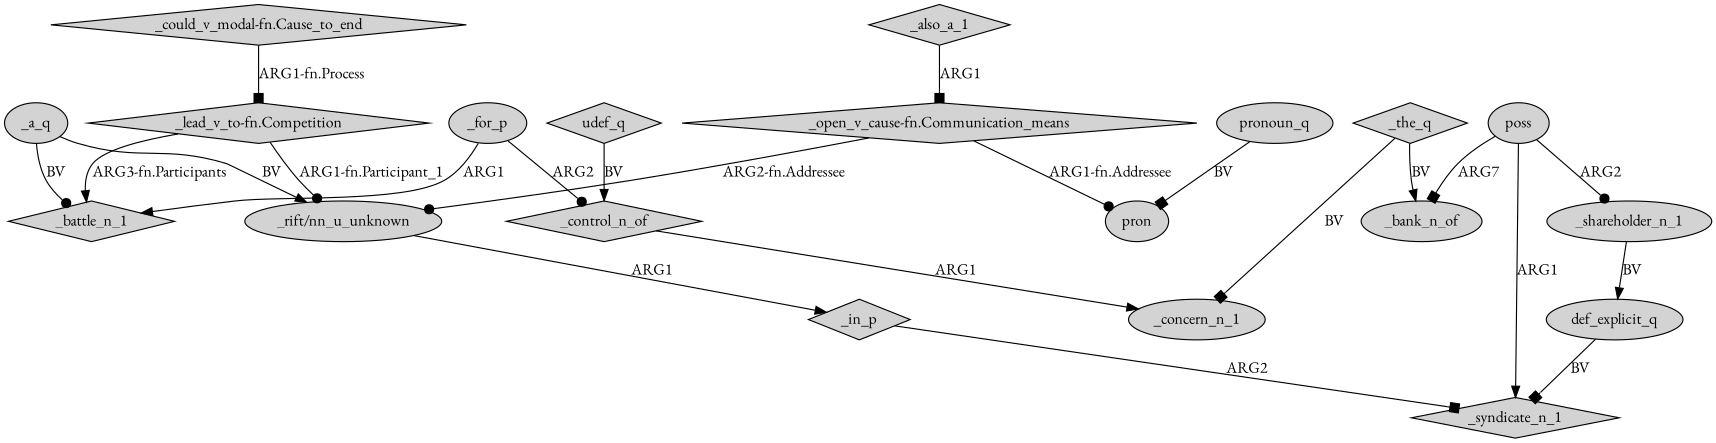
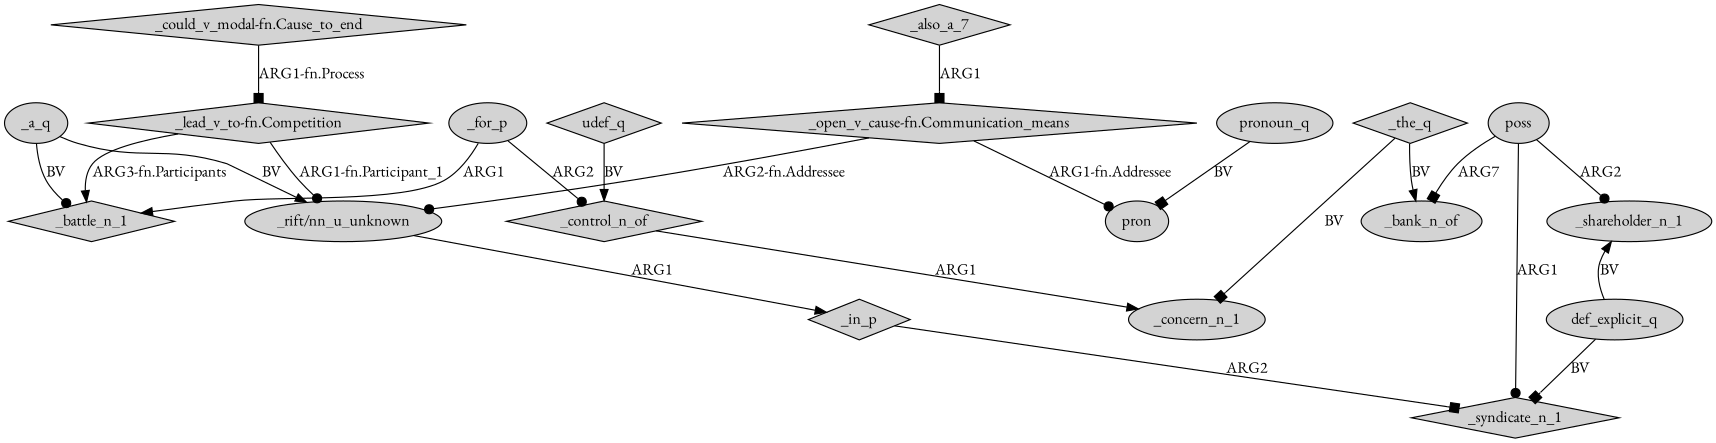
  digraph {
    fontname="EB Garamond"
    node [fontname="EB Garamond" shape=diamond style=filled]
    edge [arrowhead=normal fontname="EB Garamond"]
    _battle_n_1
    _for_p [shape=ellipse]
    _control_n_of
    _concern_n_1 [shape=ellipse]
    _in_p
    _syndicate_n_1
    "_rift/nn_u_unknown" [shape=ellipse]
    udef_q
    _the_q
    _bank_n_of [shape=ellipse]
    "_open_v_cause-fn.Communication_means"
    pron [shape=ellipse]
    poss [shape=ellipse]
    _shareholder_n_1 [shape=ellipse]
    _a_q [shape=ellipse]
    "_lead_v_to-fn.Competition"
    pronoun_q [shape=ellipse]
    def_explicit_q [shape=ellipse]
    "_could_v_modal-fn.Cause_to_end"
-   _also_a_1
+   _also_a_1 [label=_also_a_7]
    _for_p -> _battle_n_1 [label=ARG1]
    _for_p -> _control_n_of [arrowhead=dot label=ARG2]
    _control_n_of -> _concern_n_1 [label=ARG1]
    _in_p -> _syndicate_n_1 [arrowhead=box label=ARG2]
    "_rift/nn_u_unknown" -> _in_p [label=ARG1]
    udef_q -> _control_n_of [label=BV]
    _the_q -> _concern_n_1 [arrowhead=box label=BV]
    _the_q -> _bank_n_of [label=BV]
    "_open_v_cause-fn.Communication_means" -> "_rift/nn_u_unknown" [arrowhead=dot label="ARG2-fn.Addressee"]
    "_open_v_cause-fn.Communication_means" -> pron [arrowhead=dot label="ARG1-fn.Addressee"]
-   poss -> _syndicate_n_1 [label=ARG1]
+   poss -> _syndicate_n_1 [arrowhead=dot label=ARG1]
    poss -> _bank_n_of [arrowhead=box label=ARG7]
    poss -> _shareholder_n_1 [arrowhead=dot label=ARG2]
    _a_q -> _battle_n_1 [arrowhead=dot label=BV]
    _a_q -> "_rift/nn_u_unknown" [label=BV]
    "_lead_v_to-fn.Competition" -> _battle_n_1 [label="ARG3-fn.Participants"]
    "_lead_v_to-fn.Competition" -> "_rift/nn_u_unknown" [arrowhead=dot label="ARG1-fn.Participant_1"]
    pronoun_q -> pron [arrowhead=box label=BV]
    def_explicit_q -> _syndicate_n_1 [arrowhead=box label=BV]
-   _shareholder_n_1 -> def_explicit_q [label=BV]
+   def_explicit_q -> _shareholder_n_1 [label=BV]
    "_could_v_modal-fn.Cause_to_end" -> "_lead_v_to-fn.Competition" [arrowhead=box label="ARG1-fn.Process"]
    _also_a_1 -> "_open_v_cause-fn.Communication_means" [arrowhead=box label=ARG1]
  }
